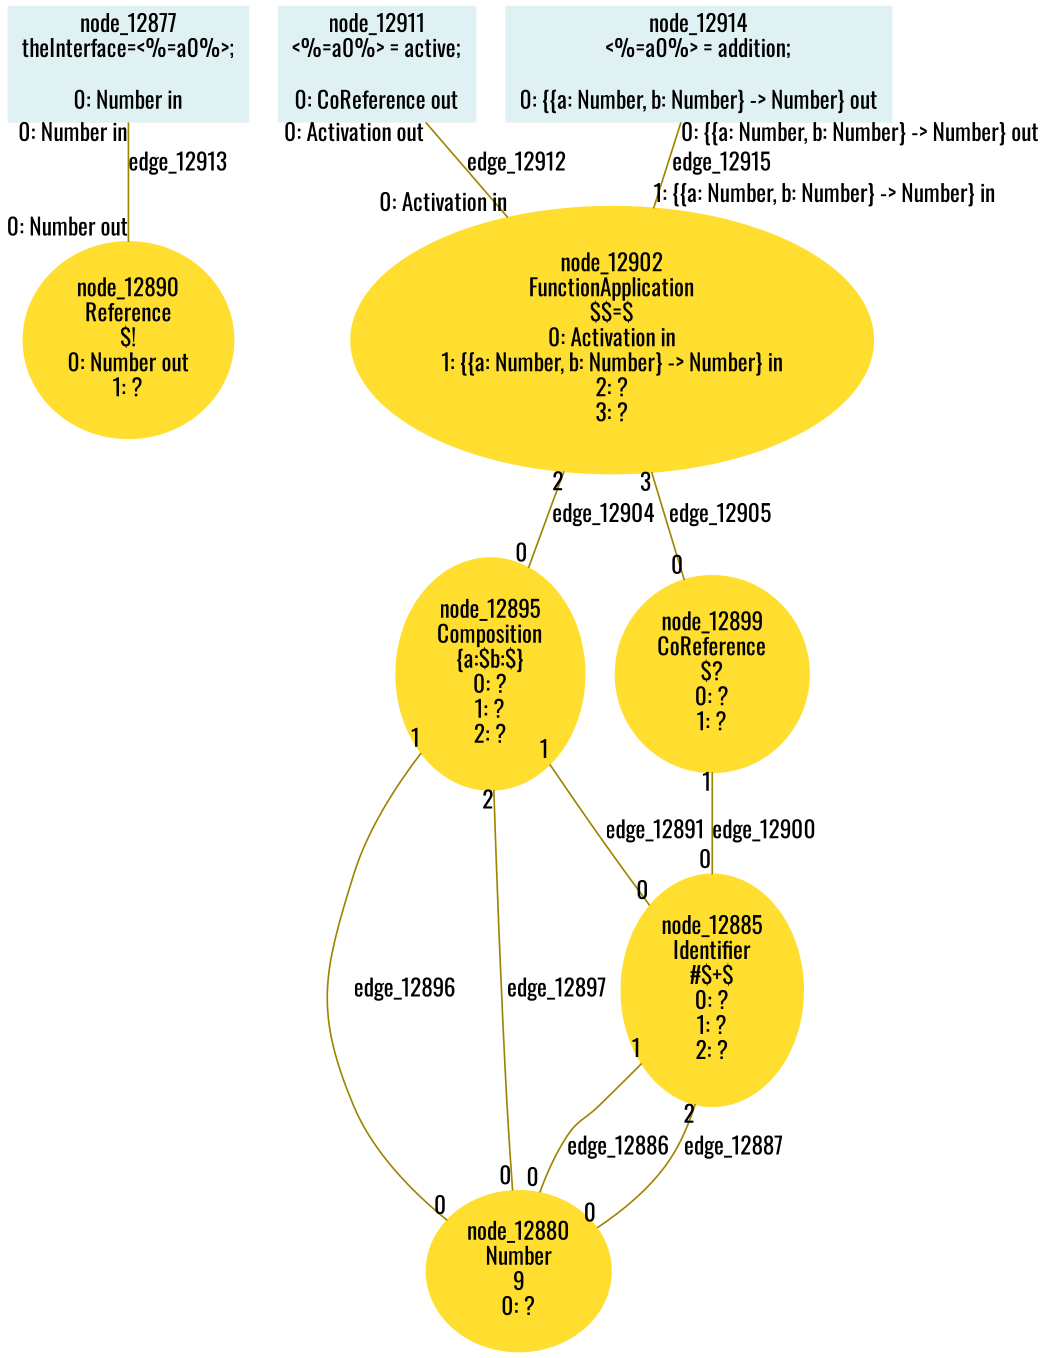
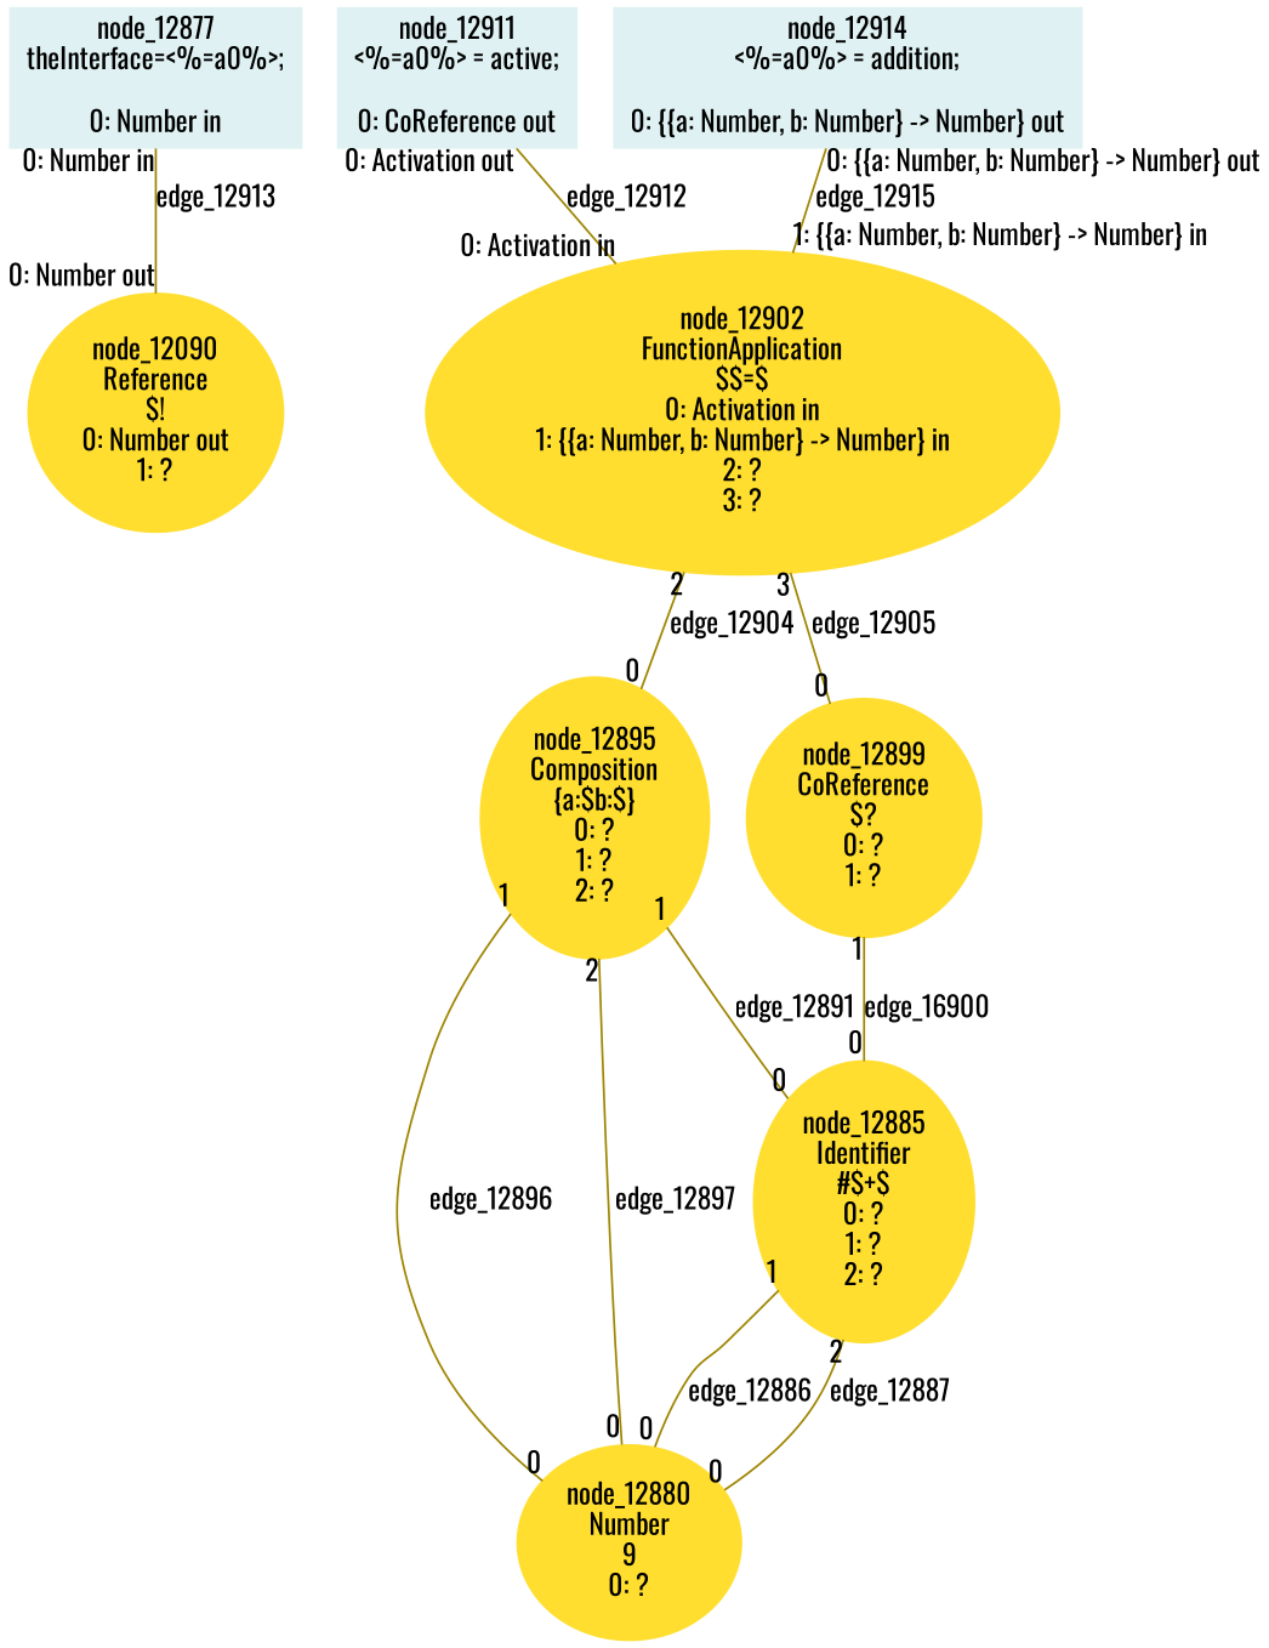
  digraph {
    fontname=Oswald
    node [color="#ffde2f" fontname=Oswald shape=ellipse style=filled]
    edge [arrowHead=none arrowsize=1 color="#9d8400" dir=none fontname=Oswald headlabel=0 taillabel=1]
    n1 [color="#dff1f2" label="node_12877\ntheInterface=<%=a0%>;\n\n0: Number in" shape=box]
-   n2 [label="node_12890\nReference\n$!\n0: Number out\n1: ?"]
+   n2 [label="node_12090\nReference\n$!\n0: Number out\n1: ?"]
    n3 [label="node_12880\nNumber\n9\n0: ?"]
    n4 [label="node_12885\nIdentifier\n#$+$\n0: ?\n1: ?\n2: ?"]
    n5 [label="node_12895\nComposition\n{a:$b:$}\n0: ?\n1: ?\n2: ?"]
    n6 [label="node_12899\nCoReference\n$?\n0: ?\n1: ?"]
    n7 [label="node_12902\nFunctionApplication\n$$=$\n0: Activation in\n1: {{a: Number, b: Number} -> Number} in\n2: ?\n3: ?"]
    n8 [color="#dff1f2" label="node_12911\n<%=a0%> = active;\n\n0: CoReference out" shape=box]
    n9 [color="#dff1f2" label="node_12914\n<%=a0%> = addition;\n\n0: {{a: Number, b: Number} -> Number} out" shape=box]
    n1 -> n2 [headlabel="0: Number out" label=edge_12913 taillabel="0: Number in"]
    n4 -> n3 [label=edge_12886]
    n4 -> n3 [label=edge_12887 taillabel=2]
    n5 -> n3 [label=edge_12896]
    n5 -> n3 [label=edge_12897 taillabel=2]
    n5 -> n4 [label=edge_12891]
-   n6 -> n4 [label=edge_12900]
+   n6 -> n4 [label=edge_16900]
    n7 -> n5 [label=edge_12904 taillabel=2]
    n7 -> n6 [label=edge_12905 taillabel=3]
    n8 -> n7 [headlabel="0: Activation in" label=edge_12912 taillabel="0: Activation out"]
    n9 -> n7 [headlabel="1: {{a: Number, b: Number} -> Number} in" label=edge_12915 taillabel="0: {{a: Number, b: Number} -> Number} out"]
  }
